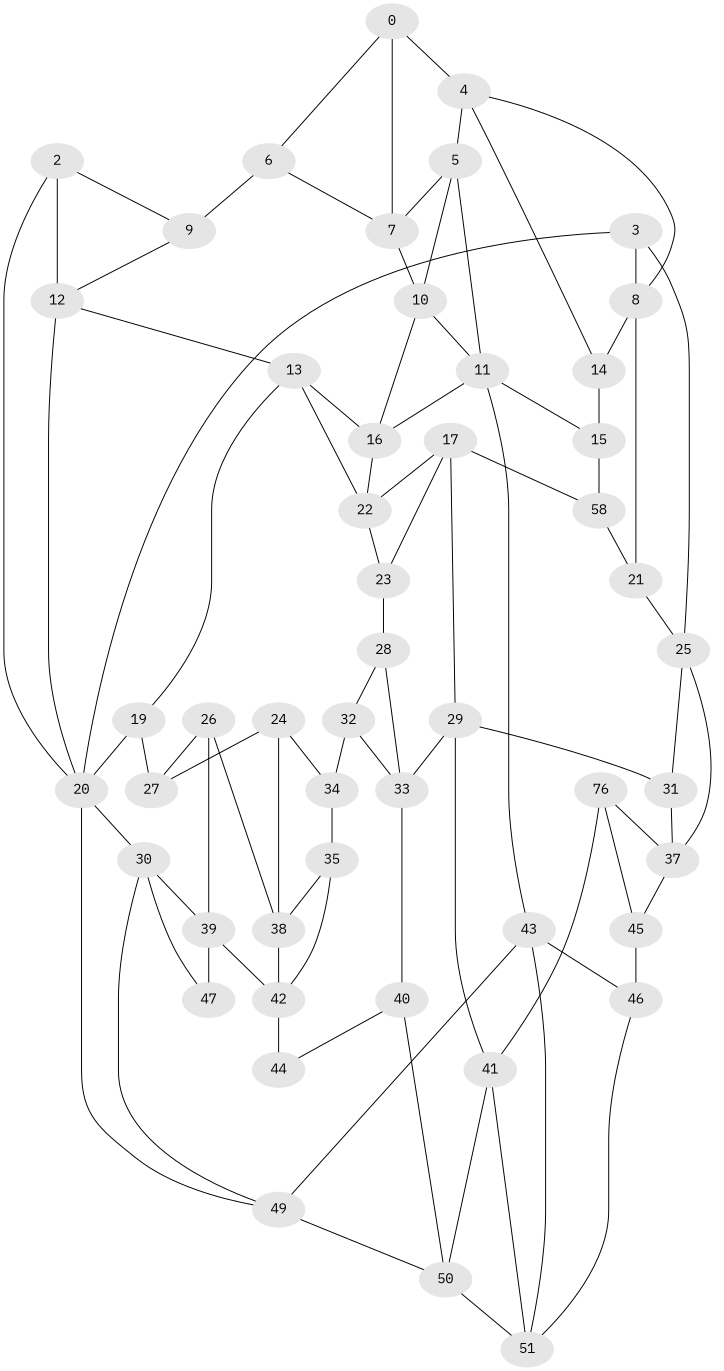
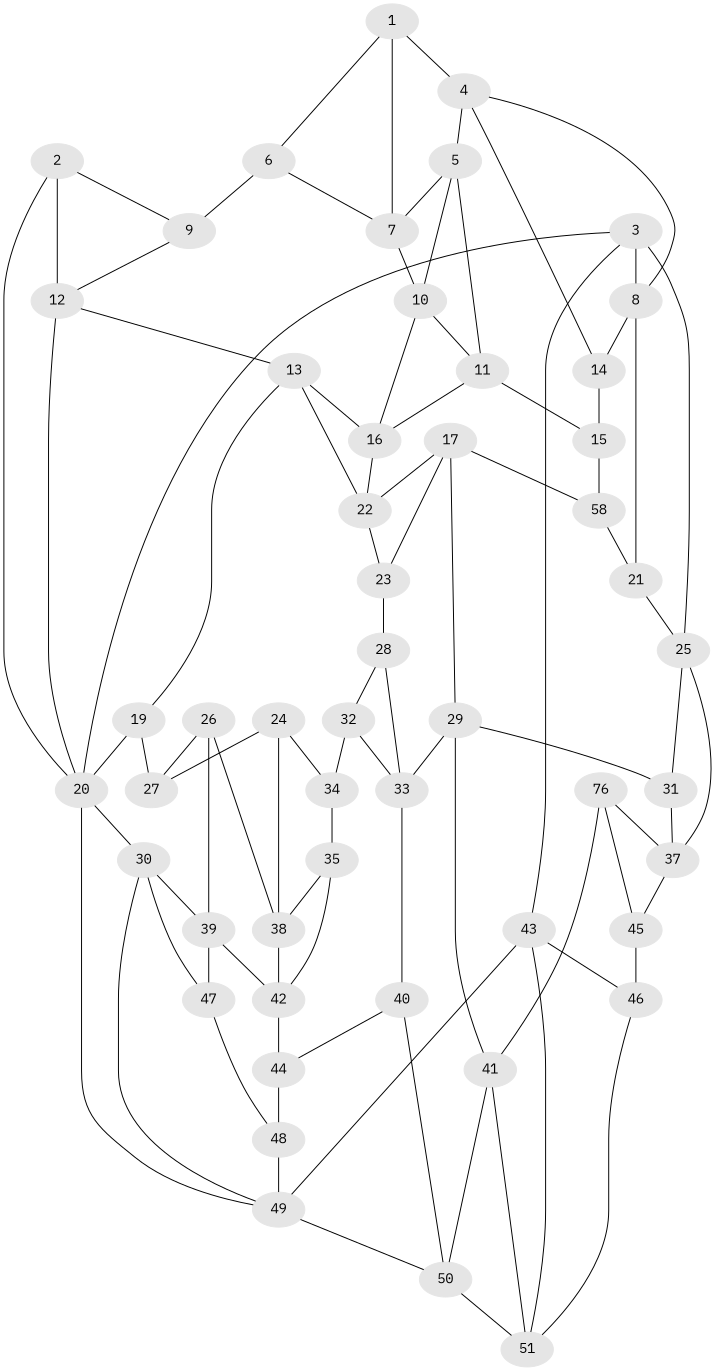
  graph {
    fontname="IBM Plex Mono"
    node [color=gray90 fontname="IBM Plex Mono" style=filled]
    edge [fontname="IBM Plex Mono" weight=1.0]
-   1 [label=0]
+   1
    4
    6
    7
    8
    5
    14
    9
    10
    2
    12
    20
    13
    30
    49
    3
    25
    43
    21
    31
    37
    51
    46
    11
    15
    16
    22
    n28 [label=58]
    19
    27
    23
    17
    29
    28
    33
    41
    39
    47
    50
    32
    24
    34
    38
    35
    42
    45
    26
    40
+   48
    44
    n51 [label=76]
    1 -- 4
    1 -- 6
    1 -- 7
    4 -- 8
    4 -- 5
    4 -- 14
    6 -- 7
    6 -- 9 [weight=2.0]
    7 -- 10
    8 -- 14
    8 -- 21
    5 -- 7
    5 -- 10
    5 -- 11
    14 -- 15 [weight=2.0]
    9 -- 12
    10 -- 11
    10 -- 16
    2 -- 9
    2 -- 12
    2 -- 20
    12 -- 20
    12 -- 13
    20 -- 30
    20 -- 49
    13 -- 16
    13 -- 22
    13 -- 19
    30 -- 49
    30 -- 39
    30 -- 47
    49 -- 50
    3 -- 8
    3 -- 20
    3 -- 25
-   11 -- 43
+   3 -- 43
    25 -- 31
    25 -- 37
    43 -- 49
    43 -- 51
    43 -- 46
    21 -- 25
    31 -- 37
    37 -- 45
    46 -- 51
    11 -- 15
    11 -- 16
    15 -- n28
    16 -- 22
    22 -- 23
    n28 -- 21
    19 -- 20
    19 -- 27 [weight=2.0]
    23 -- 28 [weight=2.0]
    17 -- 22
    17 -- n28
    17 -- 23
    17 -- 29
    29 -- 31
    29 -- 33
    29 -- 41
    28 -- 33
    28 -- 32
    33 -- 40
    41 -- 51
    41 -- 50
    39 -- 47
    39 -- 42
+   47 -- 48
    50 -- 51
    32 -- 33
    32 -- 34 [weight=2.0]
    24 -- 27
    24 -- 34
    24 -- 38
    34 -- 35
    38 -- 42
    35 -- 38
    35 -- 42
    42 -- 44
    45 -- 46 [weight=2.0]
    26 -- 27
    26 -- 39
    26 -- 38
    40 -- 50
    40 -- 44
+   48 -- 49
+   44 -- 48 [weight=2.0]
    n51 -- 37
    n51 -- 41
    n51 -- 45
  }
